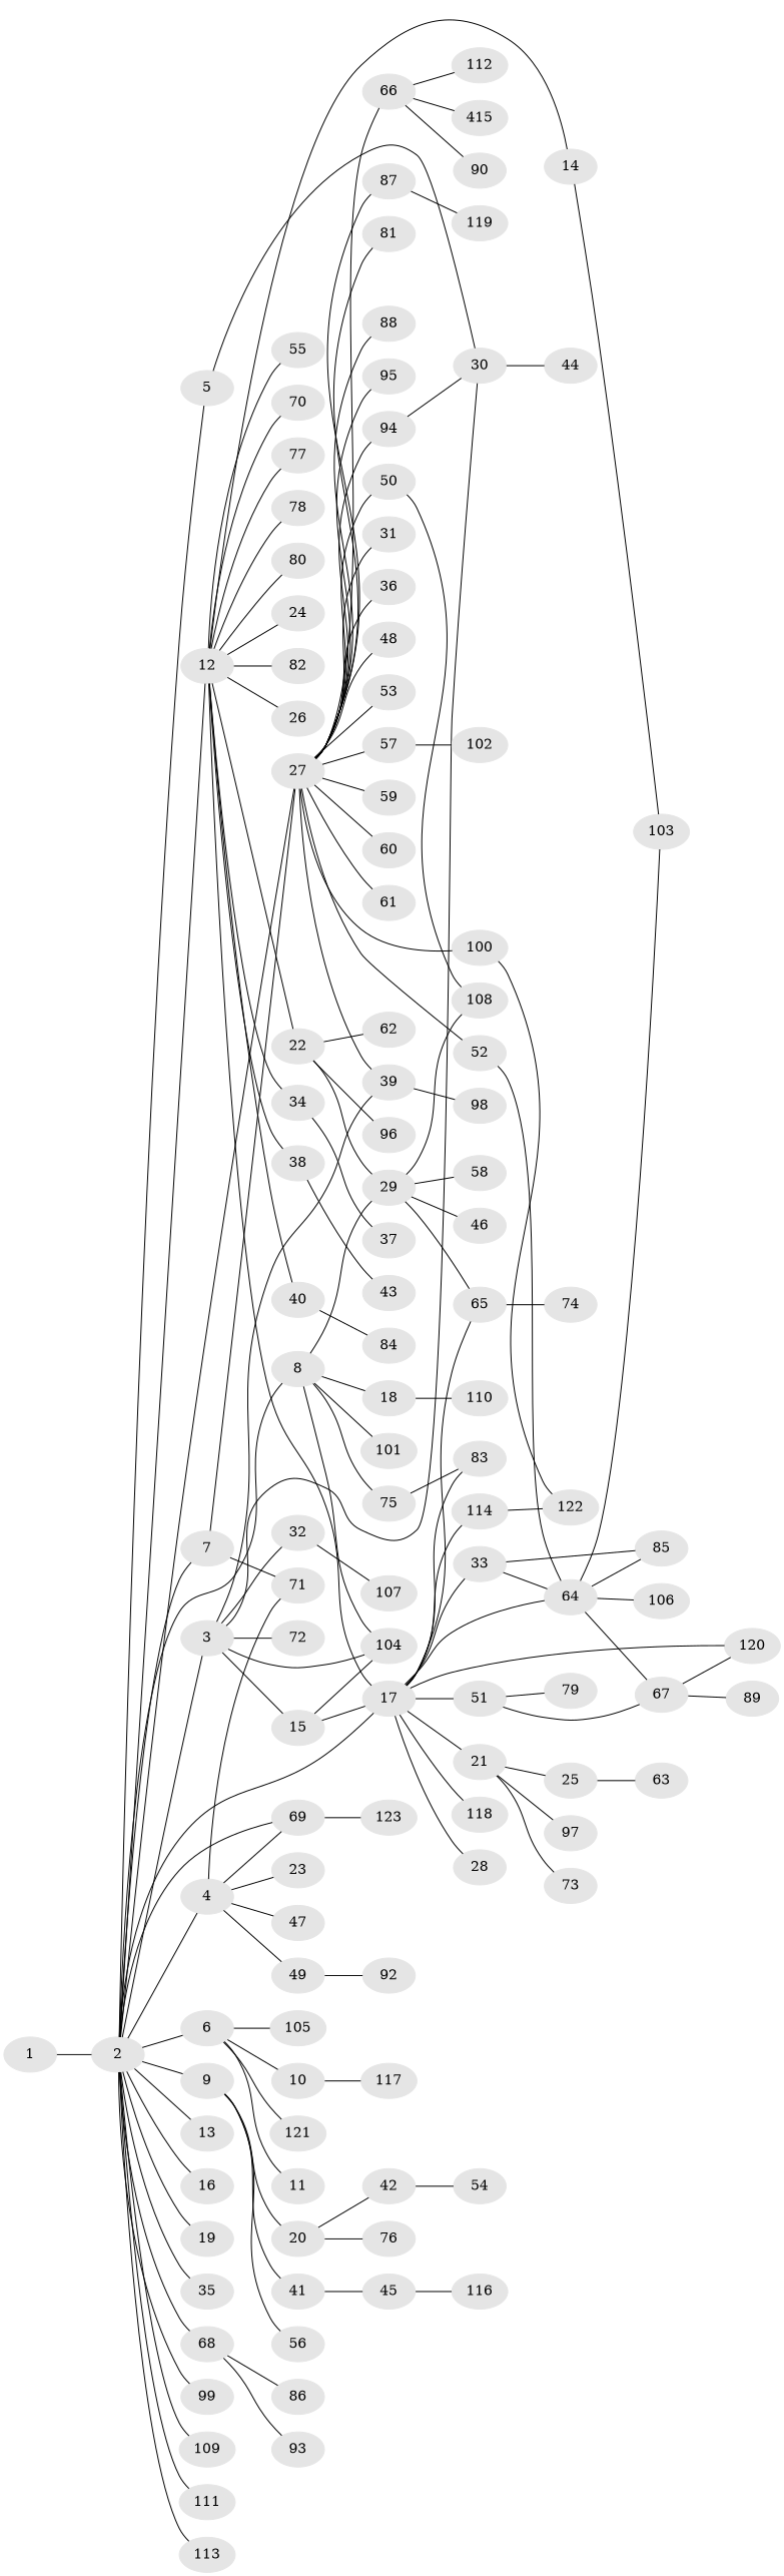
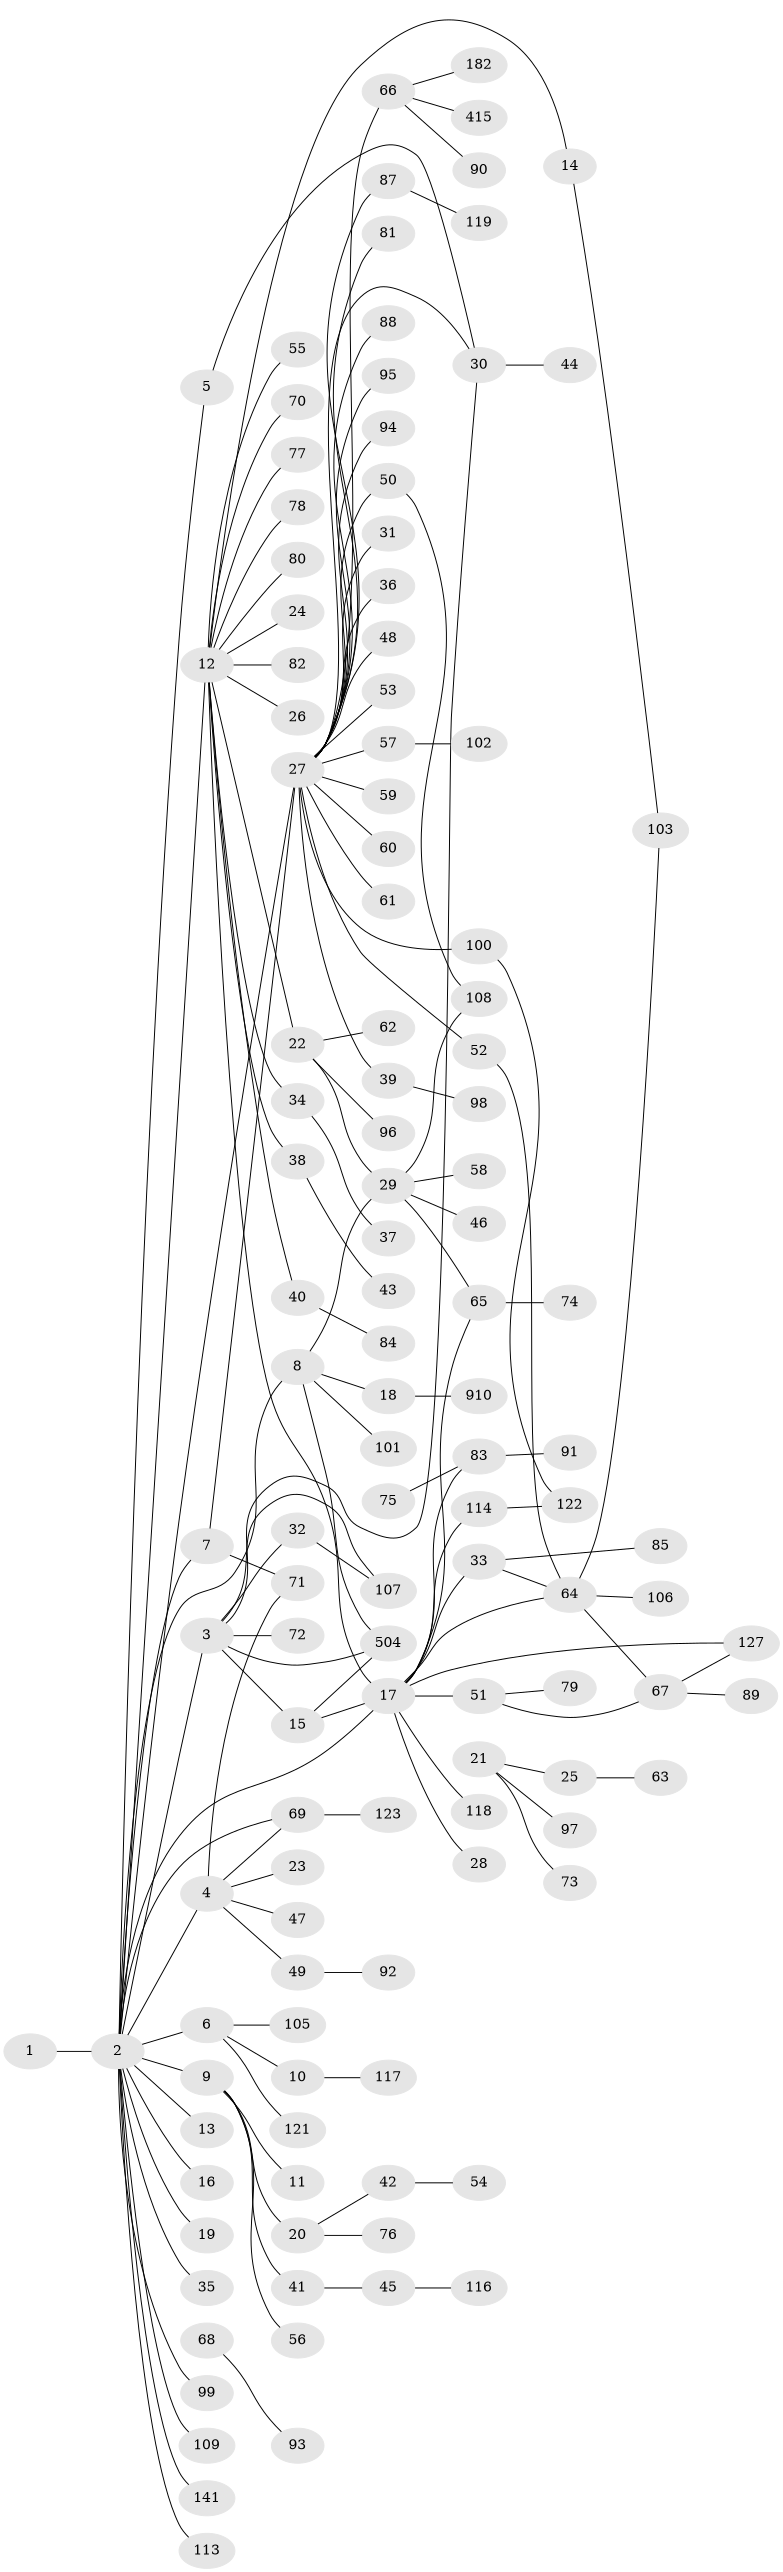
  graph {
    rankdir=LR
    node [color=gray90 style=filled]
    1
    2
    3
    4
    5
    6
    7
    8
    9
    12
    13
    16
    17
    19
    27
    35
    68
    69
    99
    109
-   111
+   111 [label=141]
    113
    15
    30
    32
    39
    72
-   104
+   104 [label=504]
    23
    47
    49
    71
    105
    10
    11
    121
    18
    29
    75
    101
    20
    41
    56
    14
    22
    24
    26
    34
    38
    40
    55
    70
    77
    78
    80
    82
    21
    28
    33
    51
    64
    65
    83
    114
    118
-   120
+   120 [label=127]
    31
    36
    48
    50
    52
    53
    57
    59
    60
    61
    66
    81
    87
    88
    94
    95
    100
-   86
    93
    123
    44
    107
    98
    92
    117
-   110
+   110 [label=910]
    46
    58
    108
    42
    76
    45
    103
    62
    96
    37
    43
    84
    25
    73
    97
    85
    67
    79
    106
    74
+   91
    122
    54
    63
    102
    90
-   112
+   112 [label=182]
    n120 [label=415]
    119
    116
    89
    1 -- 2
    2 -- 3
    2 -- 4
    2 -- 5
    2 -- 6
    2 -- 7
    2 -- 8
    2 -- 9
    2 -- 12
    2 -- 13
    2 -- 16
    2 -- 17
    2 -- 19
    2 -- 27
    2 -- 35
-   2 -- 68
    2 -- 69
    2 -- 99
    2 -- 109
    2 -- 111
    2 -- 113
    3 -- 15
    3 -- 30
    3 -- 32
-   3 -- 39
+   3 -- 107
    3 -- 72
    3 -- 104
    4 -- 69
    4 -- 23
    4 -- 47
    4 -- 49
    4 -- 71
    5 -- 30
    6 -- 105
    6 -- 10
-   6 -- 11
+   9 -- 11
    6 -- 121
    7 -- 27
    7 -- 71
    8 -- 104
    8 -- 18
    8 -- 29
-   8 -- 75
    8 -- 101
    9 -- 20
    9 -- 41
    9 -- 56
    12 -- 17
    12 -- 14
    12 -- 22
    12 -- 24
    12 -- 26
    12 -- 34
    12 -- 38
    12 -- 40
    12 -- 55
    12 -- 70
    12 -- 77
    12 -- 78
    12 -- 80
    12 -- 82
-   17 -- 21
    17 -- 28
    17 -- 33
    17 -- 51
    17 -- 64
    17 -- 65
    17 -- 83
    17 -- 114
    17 -- 118
    17 -- 120
-   94 -- 30
+   27 -- 30
    27 -- 39
    27 -- 31
    27 -- 36
    27 -- 48
    27 -- 50
    27 -- 52
    27 -- 53
    27 -- 57
    27 -- 59
    27 -- 60
    27 -- 61
    27 -- 66
    27 -- 81
    27 -- 87
    27 -- 88
    27 -- 94
    27 -- 95
    27 -- 100
-   68 -- 86
    68 -- 93
    69 -- 123
    15 -- 17
    15 -- 104
    30 -- 44
    32 -- 107
    39 -- 98
    49 -- 92
    10 -- 117
    18 -- 110
    29 -- 65
    29 -- 46
    29 -- 58
    29 -- 108
    75 -- 83
    20 -- 42
    20 -- 76
    41 -- 45
    14 -- 103
    22 -- 29
    22 -- 62
    22 -- 96
    34 -- 37
    38 -- 43
    40 -- 84
    21 -- 25
    21 -- 73
    21 -- 97
    33 -- 64
    33 -- 85
    51 -- 67
    51 -- 79
    64 -- 103
-   64 -- 85
    64 -- 67
    64 -- 106
    65 -- 74
+   83 -- 91
    114 -- 122
    50 -- 108
    52 -- 64
    57 -- 102
    66 -- 90
    66 -- 112
    66 -- n120
    87 -- 119
    100 -- 122
    42 -- 54
    45 -- 116
    25 -- 63
    67 -- 120
    67 -- 89
  }
